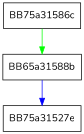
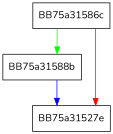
  digraph {
    fontname=Nunito
    splines=ortho
    node [fontname=Nunito shape=box]
    edge [fontname=Nunito]
    BB75a31586c
-   BB75a31588b [label=BB65a31588b]
+   BB75a31588b
    n3 [label=BB75a31527e]
    BB75a31586c -> BB75a31588b [color=green]
+   BB75a31586c -> n3 [color=red]
    BB75a31588b -> n3 [color=blue]
  }
